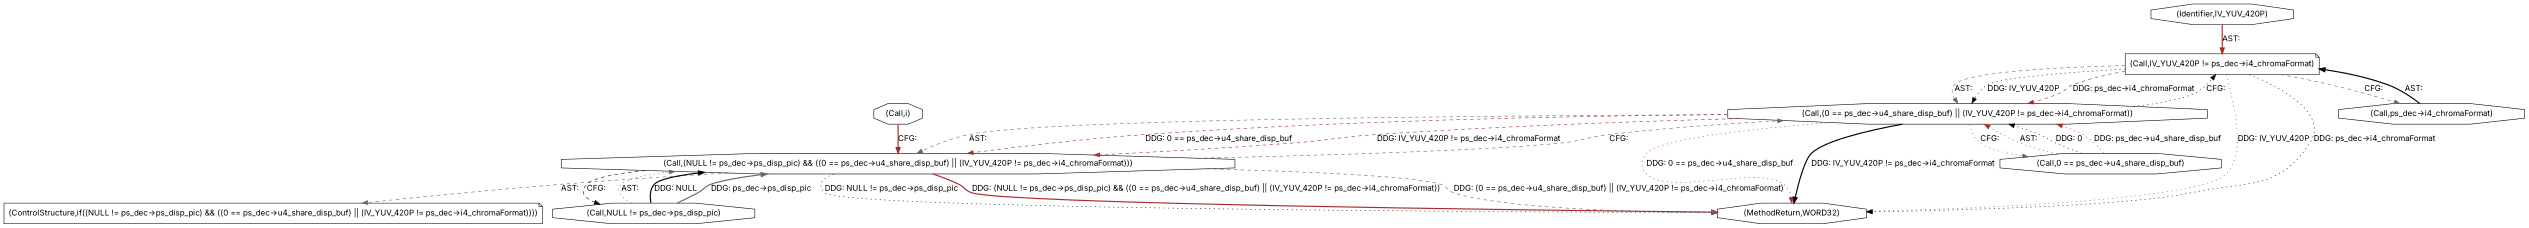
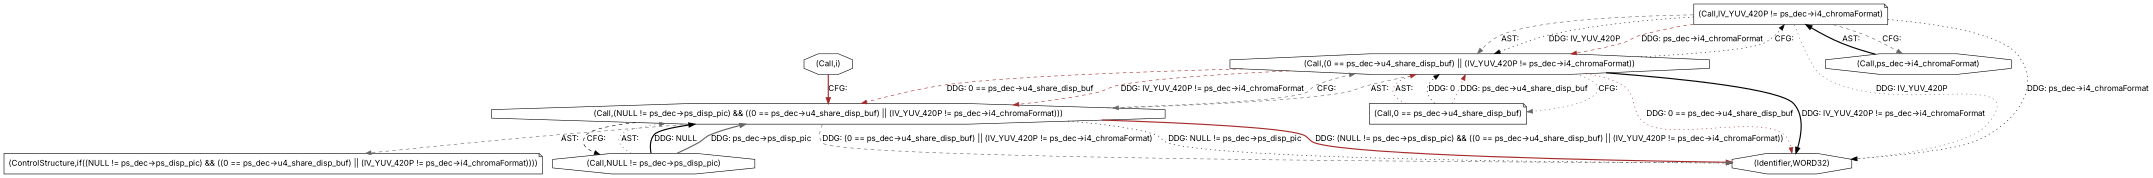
  digraph {
    fontname=Inter
    node [fontname=Inter shape=octagon]
    edge [color=gray40 fontname=Inter style=dotted]
    n1 [label="(Call,IV_YUV_420P != ps_dec->i4_chromaFormat)" shape=note]
    n2 [label="(Call,(0 == ps_dec->u4_share_disp_buf) || (IV_YUV_420P != ps_dec->i4_chromaFormat))"]
-   n3 [label="(MethodReturn,WORD32)"]
+   n3 [label="(Identifier,WORD32)"]
    n4 [label="(Call,ps_dec->i4_chromaFormat)"]
    n5 [label="(Call,(NULL != ps_dec->ps_disp_pic) && ((0 == ps_dec->u4_share_disp_buf) || (IV_YUV_420P != ps_dec->i4_chromaFormat)))"]
-   n6 [label="(Call,0 == ps_dec->u4_share_disp_buf)"]
+   n6 [label="(Call,0 == ps_dec->u4_share_disp_buf)" shape=note]
    n7 [label="(ControlStructure,if((NULL != ps_dec->ps_disp_pic) && ((0 == ps_dec->u4_share_disp_buf) || (IV_YUV_420P != ps_dec->i4_chromaFormat))))" shape=note]
    n8 [label="(Call,NULL != ps_dec->ps_disp_pic)"]
    n9 [label="(Call,i)"]
-   n10 [label="(Identifier,IV_YUV_420P)"]
    n1 -> n2 [label="AST: " style=dashed]
    n1 -> n2 [color=black label="DDG: IV_YUV_420P"]
    n1 -> n2 [color=brown label="DDG: ps_dec->i4_chromaFormat" style=dashed]
    n1 -> n3 [label="DDG: IV_YUV_420P"]
    n1 -> n3 [color=black label="DDG: ps_dec->i4_chromaFormat"]
    n1 -> n4 [label="CFG: " style=dashed]
    n2 -> n1 [color=black label="CFG: "]
    n2 -> n3 [color=brown label="DDG: 0 == ps_dec->u4_share_disp_buf"]
    n2 -> n3 [color=black label="DDG: IV_YUV_420P != ps_dec->i4_chromaFormat" style=bold]
    n2 -> n5 [label="AST: " style=dashed]
    n2 -> n5 [color=brown label="DDG: 0 == ps_dec->u4_share_disp_buf" style=dashed]
    n2 -> n5 [color=brown label="DDG: IV_YUV_420P != ps_dec->i4_chromaFormat" style=dashed]
    n2 -> n6 [label="CFG: "]
    n4 -> n1 [color=black label="AST: " style=bold]
    n5 -> n2 [label="CFG: " style=dashed]
    n5 -> n3 [color=black label="DDG: NULL != ps_dec->ps_disp_pic"]
    n5 -> n3 [color=brown label="DDG: (NULL != ps_dec->ps_disp_pic) && ((0 == ps_dec->u4_share_disp_buf) || (IV_YUV_420P != ps_dec->i4_chromaFormat))" style=bold]
    n5 -> n3 [label="DDG: (0 == ps_dec->u4_share_disp_buf) || (IV_YUV_420P != ps_dec->i4_chromaFormat)" style=dashed]
    n5 -> n7 [label="AST: " style=dashed]
    n5 -> n8 [color=black label="CFG: " style=dashed]
    n6 -> n2 [color=brown label="AST: "]
    n6 -> n2 [color=black label="DDG: 0"]
    n6 -> n2 [color=brown label="DDG: ps_dec->u4_share_disp_buf"]
    n8 -> n5 [label="AST: "]
    n8 -> n5 [color=black label="DDG: NULL" style=bold]
    n8 -> n5 [label="DDG: ps_dec->ps_disp_pic" style=bold]
    n9 -> n5 [color=brown label="CFG: " style=bold]
-   n10 -> n1 [color=brown label="AST: " style=bold]
  }
